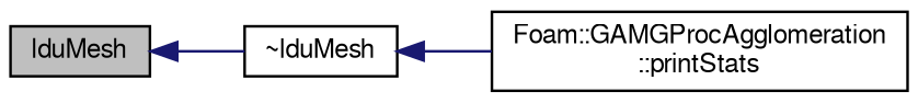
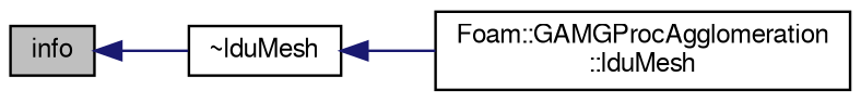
  digraph {
    rankdir=LR
    node [color=black fontname=FreeSans fontsize=10 shape=record]
    edge [color=midnightblue dir=back fontname=FreeSans fontsize=10 labelfontname=FreeSans labelfontsize=10 style=solid]
-   n1 [fillcolor=grey75 fontcolor=black height=0.2 label=lduMesh style=filled width=0.4]
+   n1 [fillcolor=grey75 fontcolor=black height=0.2 label=info style=filled width=0.4]
    n2 [height=0.2 label="~lduMesh" width=0.4]
-   n3 [height=0.2 label="Foam::GAMGProcAgglomeration\l::printStats" width=0.4]
+   n3 [height=0.2 label="Foam::GAMGProcAgglomeration\l::lduMesh" width=0.4]
    n1 -> n2
    n2 -> n3
  }
